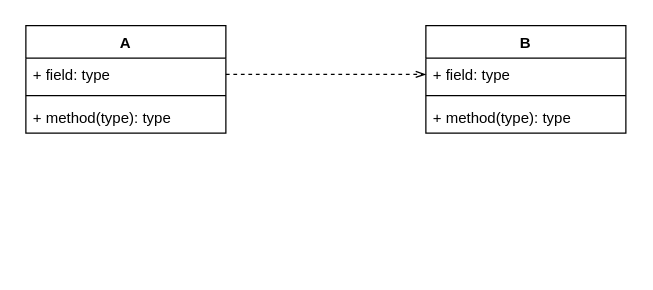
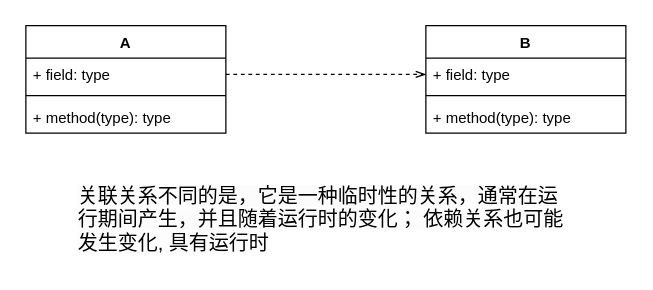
  <mxCell id="0" />
  <mxCell id="1" parent="0" />
  <mxCell id="2" value="A" style="swimlane;fontStyle=1;align=center;verticalAlign=top;childLayout=stackLayout;horizontal=1;startSize=26;horizontalStack=0;resizeParent=1;resizeParentMax=0;resizeLast=0;collapsible=1;marginBottom=0;" vertex="1" parent="1"><mxGeometry x="20" y="20" width="160" height="86" as="geometry" /></mxCell>
  <mxCell id="3" value="+ field: type" style="text;strokeColor=none;fillColor=none;align=left;verticalAlign=top;spacingLeft=4;spacingRight=4;overflow=hidden;rotatable=0;points=[[0,0.5],[1,0.5]];portConstraint=eastwest;" vertex="1" parent="2"><mxGeometry y="26" width="160" height="26" as="geometry" /></mxCell>
  <mxCell id="4" value="" style="line;strokeWidth=1;fillColor=none;align=left;verticalAlign=middle;spacingTop=-1;spacingLeft=3;spacingRight=3;rotatable=0;labelPosition=right;points=[];portConstraint=eastwest;" vertex="1" parent="2"><mxGeometry y="52" width="160" height="8" as="geometry" /></mxCell>
  <mxCell id="5" value="+ method(type): type" style="text;strokeColor=none;fillColor=none;align=left;verticalAlign=top;spacingLeft=4;spacingRight=4;overflow=hidden;rotatable=0;points=[[0,0.5],[1,0.5]];portConstraint=eastwest;" vertex="1" parent="2"><mxGeometry y="60" width="160" height="26" as="geometry" /></mxCell>
  <mxCell id="6" value="B" style="swimlane;fontStyle=1;align=center;verticalAlign=top;childLayout=stackLayout;horizontal=1;startSize=26;horizontalStack=0;resizeParent=1;resizeParentMax=0;resizeLast=0;collapsible=1;marginBottom=0;" vertex="1" parent="1"><mxGeometry x="340" y="20" width="160" height="86" as="geometry" /></mxCell>
  <mxCell id="7" value="+ field: type" style="text;strokeColor=none;fillColor=none;align=left;verticalAlign=top;spacingLeft=4;spacingRight=4;overflow=hidden;rotatable=0;points=[[0,0.5],[1,0.5]];portConstraint=eastwest;" vertex="1" parent="6"><mxGeometry y="26" width="160" height="26" as="geometry" /></mxCell>
  <mxCell id="8" value="" style="line;strokeWidth=1;fillColor=none;align=left;verticalAlign=middle;spacingTop=-1;spacingLeft=3;spacingRight=3;rotatable=0;labelPosition=right;points=[];portConstraint=eastwest;" vertex="1" parent="6"><mxGeometry y="52" width="160" height="8" as="geometry" /></mxCell>
  <mxCell id="9" value="+ method(type): type" style="text;strokeColor=none;fillColor=none;align=left;verticalAlign=top;spacingLeft=4;spacingRight=4;overflow=hidden;rotatable=0;points=[[0,0.5],[1,0.5]];portConstraint=eastwest;" vertex="1" parent="6"><mxGeometry y="60" width="160" height="26" as="geometry" /></mxCell>
  <mxCell id="10" style="edgeStyle=orthogonalEdgeStyle;rounded=0;orthogonalLoop=1;jettySize=auto;html=1;exitX=1;exitY=0.5;exitDx=0;exitDy=0;entryX=0;entryY=0.5;entryDx=0;entryDy=0;dashed=1;endArrow=openThin;endFill=0;" edge="1" parent="1" source="3" target="7"><mxGeometry relative="1" as="geometry" /></mxCell>
+ <mxCell id="11" value="&lt;span style=&quot;font-family: &amp;#34;lato&amp;#34; , , &amp;#34;helvetica neue&amp;#34; , &amp;#34;arial&amp;#34; , sans-serif ; font-size: 16px ; background-color: rgb(252 , 252 , 252)&quot;&gt;关联关系不同的是，它是一种临时性的关系，通常在运行期间产生，并且随着运行时的变化； 依赖关系也可能发生变化, 具有运行时&lt;/span&gt;" style="text;html=1;strokeColor=none;fillColor=none;align=left;verticalAlign=middle;whiteSpace=wrap;rounded=0;" vertex="1" parent="1"><mxGeometry x="60" y="140" width="400" height="70" as="geometry" /></mxCell>
